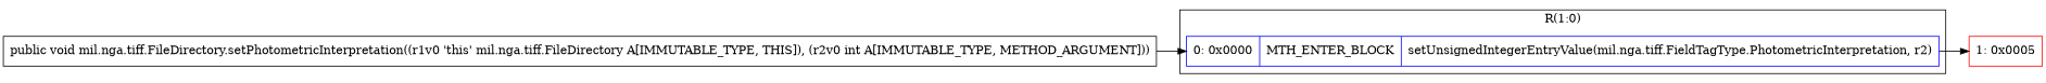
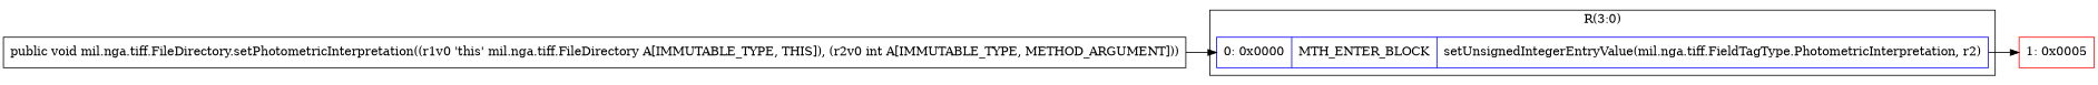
  digraph {
    rankdir=LR
    node [shape=record]
    n1 [color=blue label="{0\:\ 0x0000|MTH_ENTER_BLOCK\l|setUnsignedIntegerEntryValue(mil.nga.tiff.FieldTagType.PhotometricInterpretation, r2)\l}"]
    n2 [color=red label="{1\:\ 0x0005}"]
    n3 [label="{public void mil.nga.tiff.FileDirectory.setPhotometricInterpretation((r1v0 'this' mil.nga.tiff.FileDirectory A[IMMUTABLE_TYPE, THIS]), (r2v0 int A[IMMUTABLE_TYPE, METHOD_ARGUMENT])) }"]
    subgraph cluster_1 {
-     label="R(1:0)"
+     label="R(3:0)"
      n1
    }
    n1 -> n2
    n3 -> n1
  }
